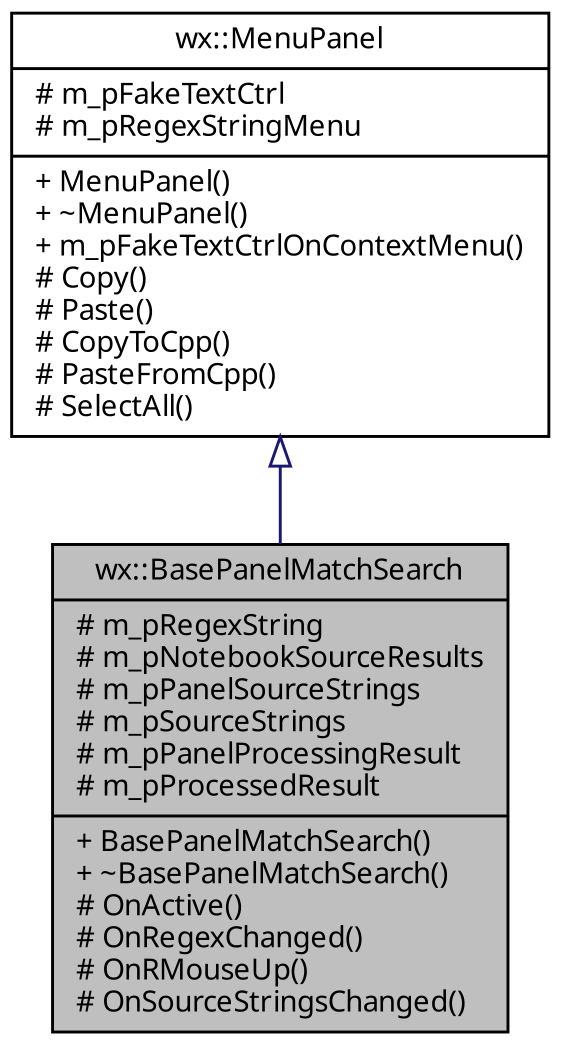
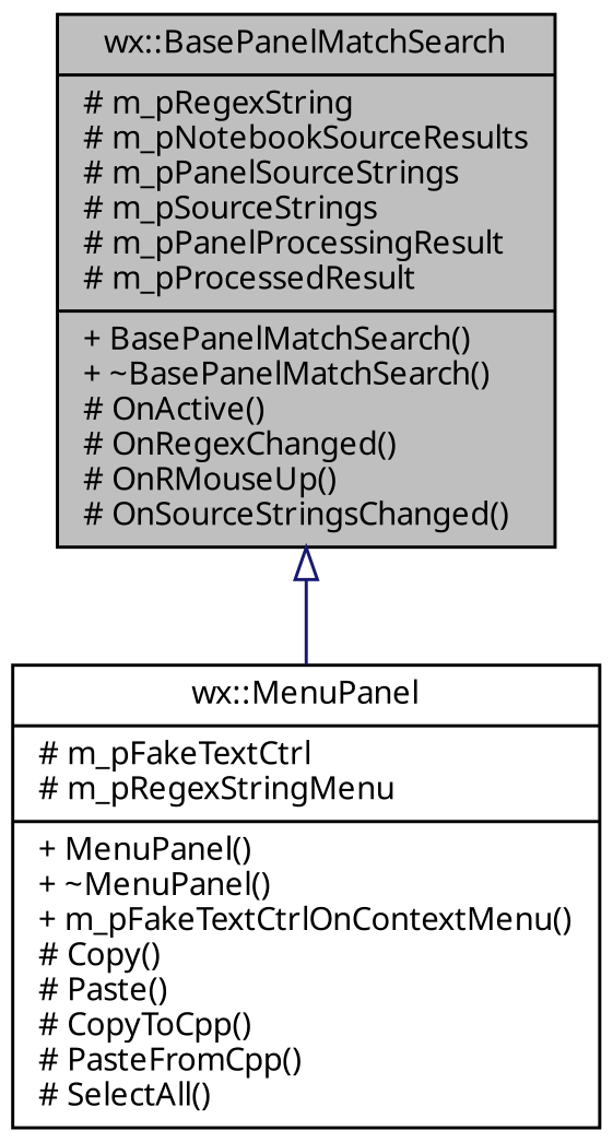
  digraph {
    node [color=black fontname=Verdana fontsize=10 shape=record style=filled]
    n1 [fillcolor=grey75 fontcolor=black height=0.2 label="{wx::BasePanelMatchSearch\n|# m_pRegexString\l# m_pNotebookSourceResults\l# m_pPanelSourceStrings\l# m_pSourceStrings\l# m_pPanelProcessingResult\l# m_pProcessedResult\l|+ BasePanelMatchSearch()\l+ ~BasePanelMatchSearch()\l# OnActive()\l# OnRegexChanged()\l# OnRMouseUp()\l# OnSourceStringsChanged()\l}" width=0.4]
    n2 [fillcolor=white height=0.2 label="{wx::MenuPanel\n|# m_pFakeTextCtrl\l# m_pRegexStringMenu\l|+ MenuPanel()\l+ ~MenuPanel()\l+ m_pFakeTextCtrlOnContextMenu()\l# Copy()\l# Paste()\l# CopyToCpp()\l# PasteFromCpp()\l# SelectAll()\l}" width=0.4]
-   n2 -> n1 [arrowtail=onormal color=midnightblue dir=back fontname=Verdana fontsize=10 labelfontname=Verdana labelfontsize=10 style=solid]
+   n1 -> n2 [arrowtail=onormal color=midnightblue dir=back fontname=Verdana fontsize=10 labelfontname=Verdana labelfontsize=10 style=solid]
  }
